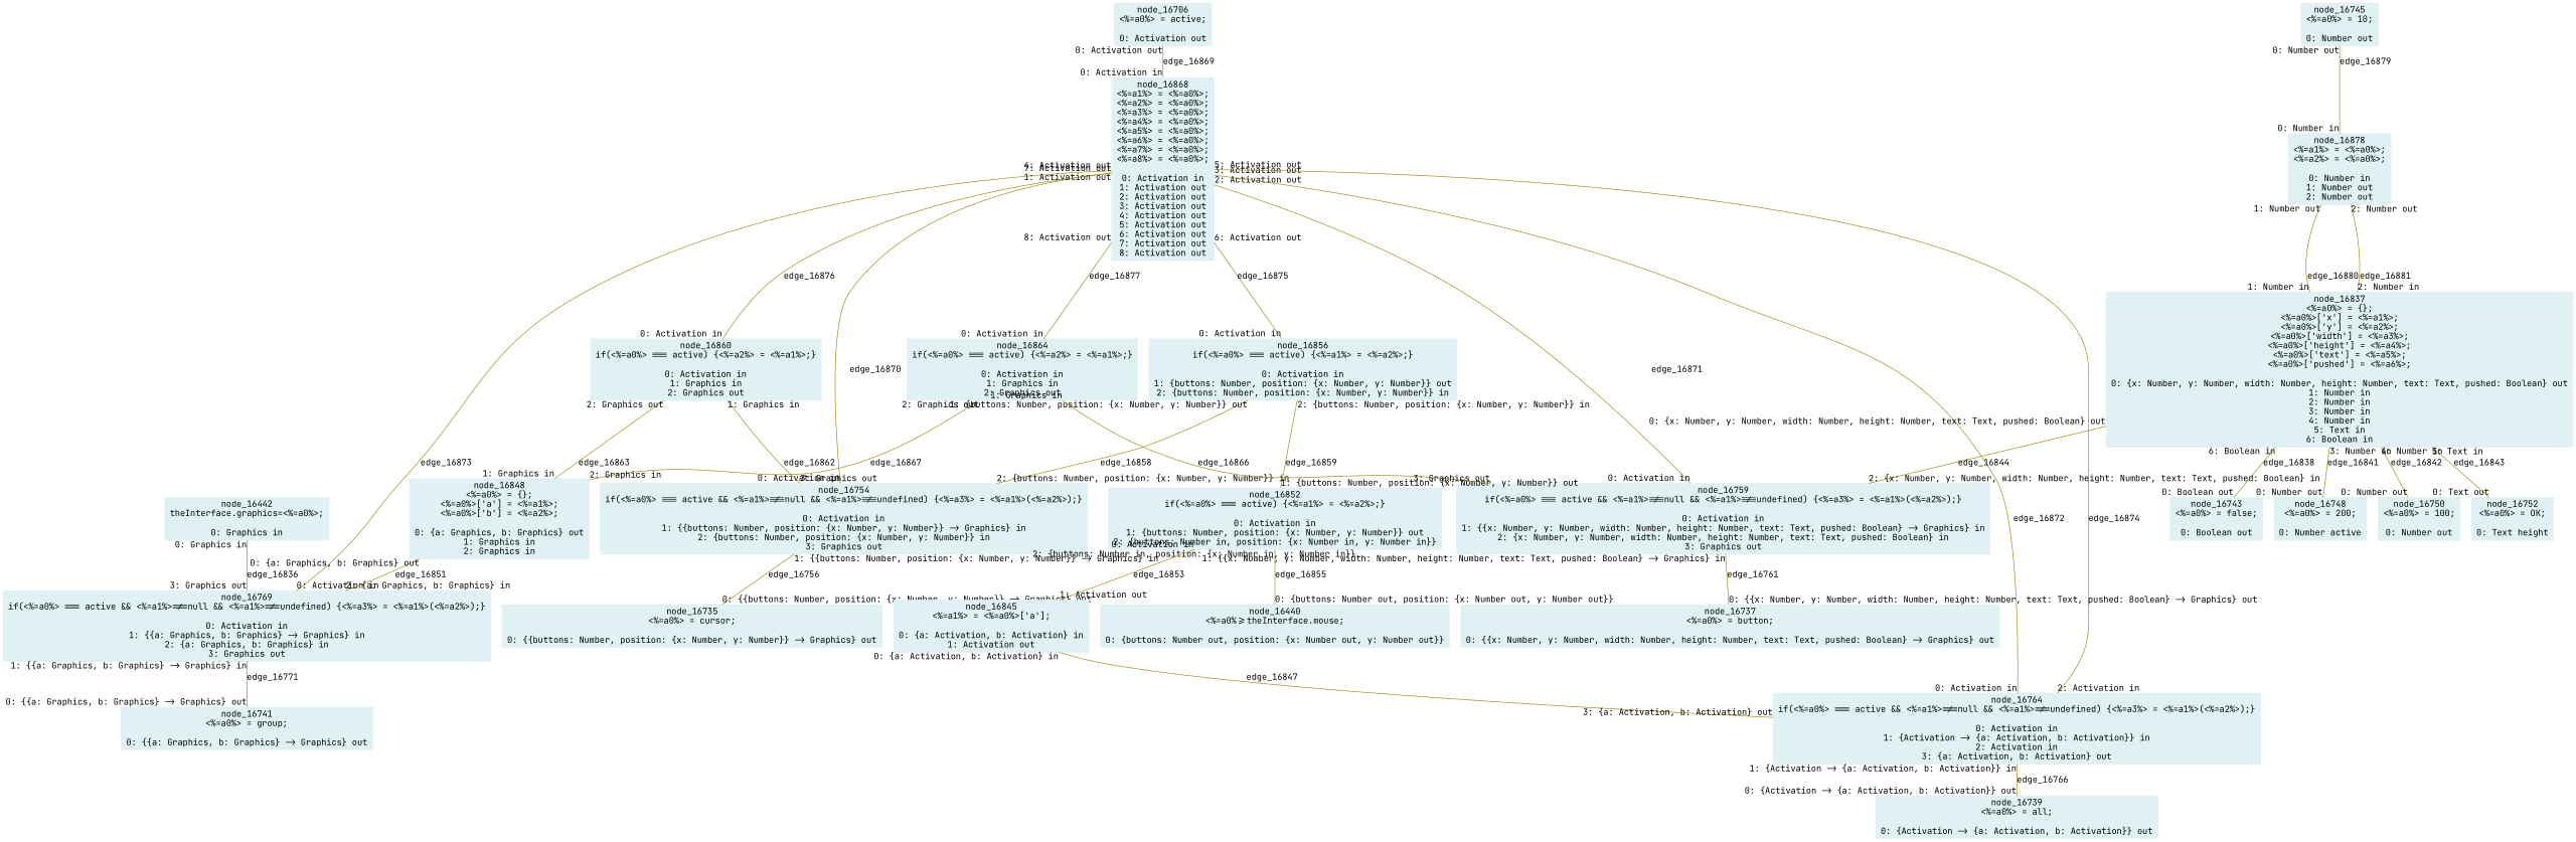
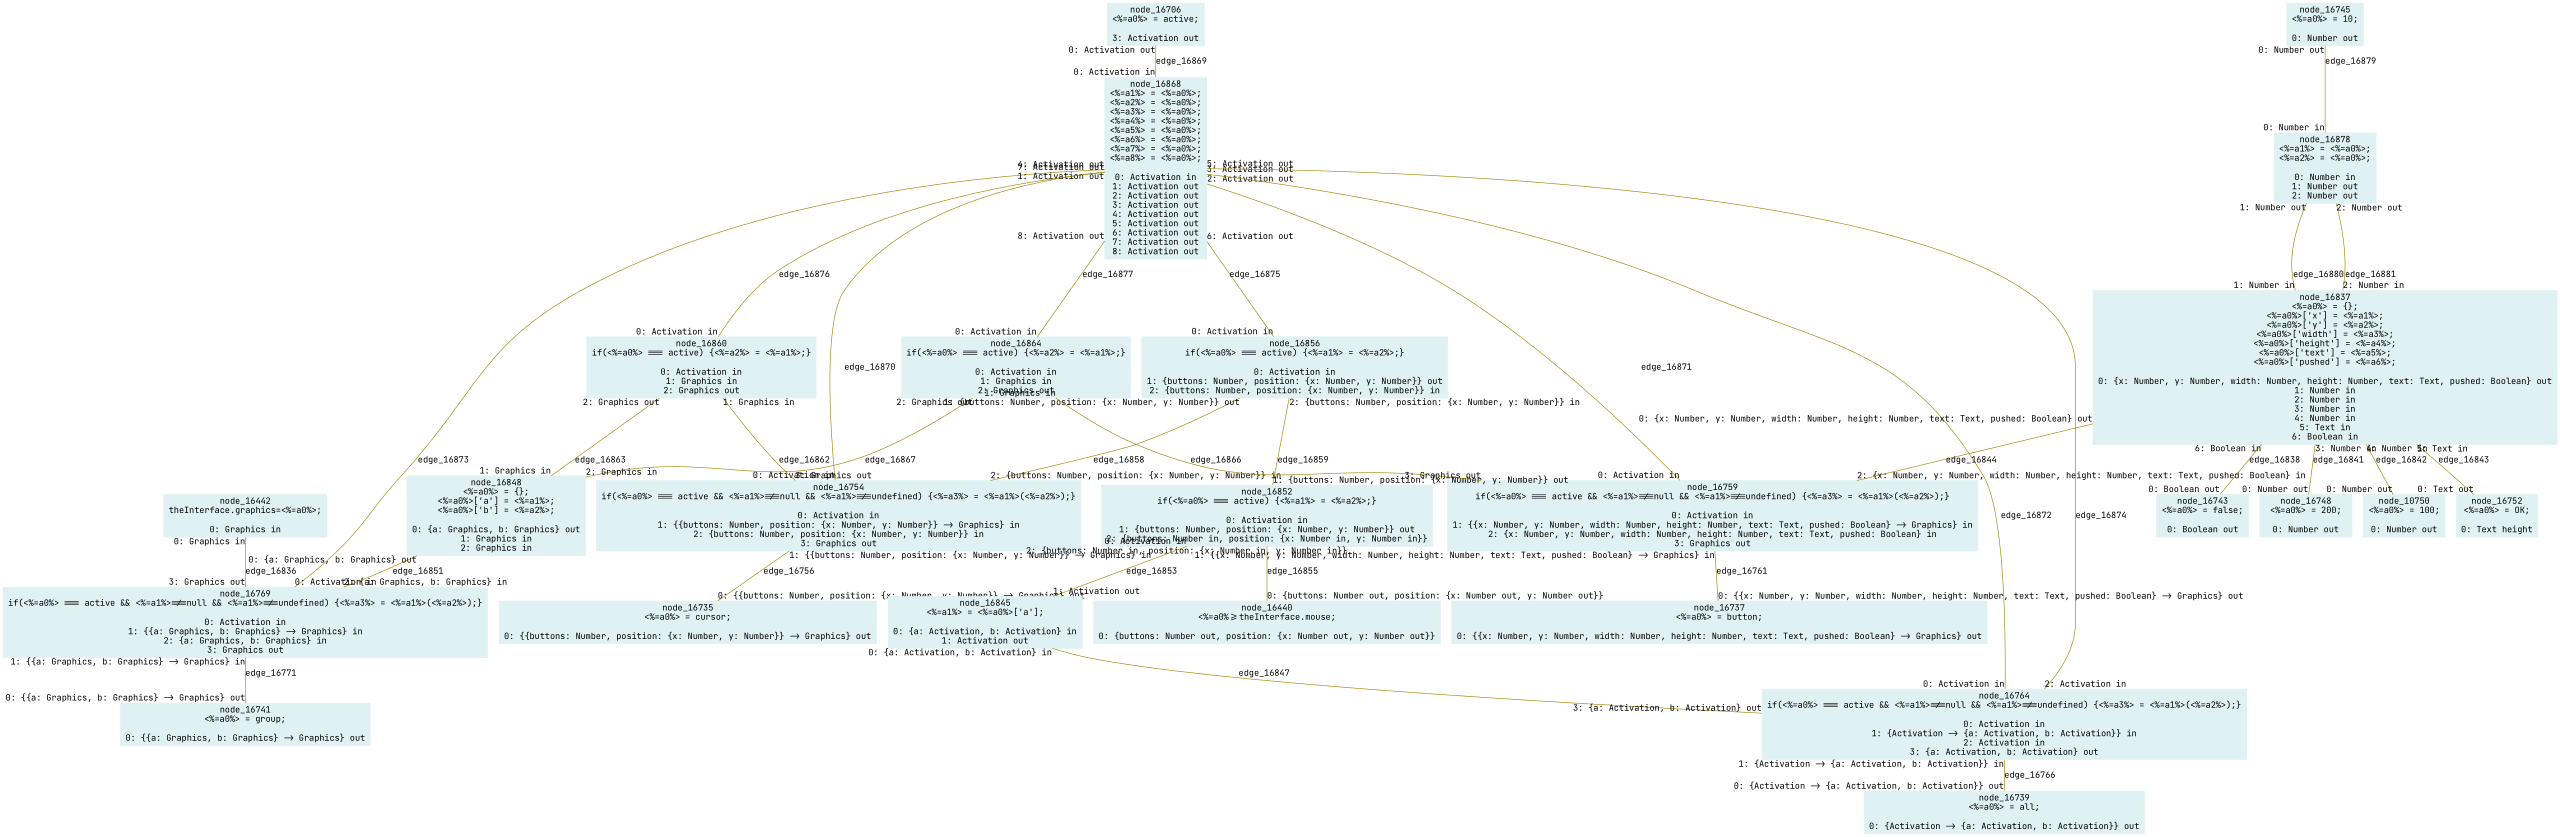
  digraph {
    fontname="JetBrains Mono"
    node [color="#dff1f2" fontname="JetBrains Mono" shape=box style=filled]
    edge [arrowHead=none arrowsize=1 color="#9d8400" dir=none fontname="JetBrains Mono" headlabel="0: Activation in" taillabel="1: Graphics in"]
    n1 [label="node_16440\n<%=a0%>=theInterface.mouse;\n\n0: {buttons: Number out, position: {x: Number out, y: Number out}}"]
    n2 [label="node_16442\ntheInterface.graphics=<%=a0%>;\n\n0: Graphics in"]
    n3 [label="node_16769\nif(<%=a0%> === active && <%=a1%>!==null && <%=a1%>!==undefined) {<%=a3%> = <%=a1%>(<%=a2%>);}\n\n0: Activation in\n1: {{a: Graphics, b: Graphics} -> Graphics} in\n2: {a: Graphics, b: Graphics} in\n3: Graphics out"]
    n4 [label="node_16741\n<%=a0%> = group;\n\n0: {{a: Graphics, b: Graphics} -> Graphics} out"]
-   n5 [label="node_16706\n<%=a0%> = active;\n\n0: Activation out"]
+   n5 [label="node_16706\n<%=a0%> = active;\n\n3: Activation out"]
    n6 [label="node_16868\n<%=a1%> = <%=a0%>;\n<%=a2%> = <%=a0%>;\n<%=a3%> = <%=a0%>;\n<%=a4%> = <%=a0%>;\n<%=a5%> = <%=a0%>;\n<%=a6%> = <%=a0%>;\n<%=a7%> = <%=a0%>;\n<%=a8%> = <%=a0%>;\n\n0: Activation in\n1: Activation out\n2: Activation out\n3: Activation out\n4: Activation out\n5: Activation out\n6: Activation out\n7: Activation out\n8: Activation out"]
    n7 [label="node_16754\nif(<%=a0%> === active && <%=a1%>!==null && <%=a1%>!==undefined) {<%=a3%> = <%=a1%>(<%=a2%>);}\n\n0: Activation in\n1: {{buttons: Number, position: {x: Number, y: Number}} -> Graphics} in\n2: {buttons: Number, position: {x: Number, y: Number}} in\n3: Graphics out"]
    n8 [label="node_16759\nif(<%=a0%> === active && <%=a1%>!==null && <%=a1%>!==undefined) {<%=a3%> = <%=a1%>(<%=a2%>);}\n\n0: Activation in\n1: {{x: Number, y: Number, width: Number, height: Number, text: Text, pushed: Boolean} -> Graphics} in\n2: {x: Number, y: Number, width: Number, height: Number, text: Text, pushed: Boolean} in\n3: Graphics out"]
    n9 [label="node_16764\nif(<%=a0%> === active && <%=a1%>!==null && <%=a1%>!==undefined) {<%=a3%> = <%=a1%>(<%=a2%>);}\n\n0: Activation in\n1: {Activation -> {a: Activation, b: Activation}} in\n2: Activation in\n3: {a: Activation, b: Activation} out"]
    n10 [label="node_16856\nif(<%=a0%> === active) {<%=a1%> = <%=a2%>;}\n\n0: Activation in\n1: {buttons: Number, position: {x: Number, y: Number}} out\n2: {buttons: Number, position: {x: Number, y: Number}} in"]
    n11 [label="node_16860\nif(<%=a0%> === active) {<%=a2%> = <%=a1%>;}\n\n0: Activation in\n1: Graphics in\n2: Graphics out"]
    n12 [label="node_16864\nif(<%=a0%> === active) {<%=a2%> = <%=a1%>;}\n\n0: Activation in\n1: Graphics in\n2: Graphics out"]
    n13 [label="node_16735\n<%=a0%> = cursor;\n\n0: {{buttons: Number, position: {x: Number, y: Number}} -> Graphics} out"]
    n14 [label="node_16737\n<%=a0%> = button;\n\n0: {{x: Number, y: Number, width: Number, height: Number, text: Text, pushed: Boolean} -> Graphics} out"]
    n15 [label="node_16739\n<%=a0%> = all;\n\n0: {Activation -> {a: Activation, b: Activation}} out"]
    n16 [label="node_16743\n<%=a0%> = false;\n\n0: Boolean out"]
    n17 [label="node_16745\n<%=a0%> = 10;\n\n0: Number out"]
    n18 [label="node_16878\n<%=a1%> = <%=a0%>;\n<%=a2%> = <%=a0%>;\n\n0: Number in\n1: Number out\n2: Number out"]
    n19 [label="node_16837\n<%=a0%> = {};\n<%=a0%>['x'] = <%=a1%>;\n<%=a0%>['y'] = <%=a2%>;\n<%=a0%>['width'] = <%=a3%>;\n<%=a0%>['height'] = <%=a4%>;\n<%=a0%>['text'] = <%=a5%>;\n<%=a0%>['pushed'] = <%=a6%>;\n\n0: {x: Number, y: Number, width: Number, height: Number, text: Text, pushed: Boolean} out\n1: Number in\n2: Number in\n3: Number in\n4: Number in\n5: Text in\n6: Boolean in"]
-   n20 [label="node_16748\n<%=a0%> = 200;\n\n0: Number active"]
-   n21 [label="node_16750\n<%=a0%> = 100;\n\n0: Number out"]
+   n20 [label="node_16748\n<%=a0%> = 200;\n\n0: Number out"]
+   n21 [label="node_10750\n<%=a0%> = 100;\n\n0: Number out"]
    n22 [label="node_16752\n<%=a0%> = OK;\n\n0: Text height"]
    n23 [label="node_16845\n<%=a1%> = <%=a0%>['a'];\n\n0: {a: Activation, b: Activation} in\n1: Activation out"]
    n24 [label="node_16848\n<%=a0%> = {};\n<%=a0%>['a'] = <%=a1%>;\n<%=a0%>['b'] = <%=a2%>;\n\n0: {a: Graphics, b: Graphics} out\n1: Graphics in\n2: Graphics in"]
    n25 [label="node_16852\nif(<%=a0%> === active) {<%=a1%> = <%=a2%>;}\n\n0: Activation in\n1: {buttons: Number, position: {x: Number, y: Number}} out\n2: {buttons: Number in, position: {x: Number in, y: Number in}}"]
    n2 -> n3 [headlabel="3: Graphics out" label=edge_16836 taillabel="0: Graphics in"]
    n3 -> n4 [headlabel="0: {{a: Graphics, b: Graphics} -> Graphics} out" label=edge_16771 taillabel="1: {{a: Graphics, b: Graphics} -> Graphics} in"]
    n5 -> n6 [label=edge_16869 taillabel="0: Activation out"]
    n6 -> n3 [label=edge_16873 taillabel="4: Activation out"]
    n6 -> n7 [label=edge_16870 taillabel="1: Activation out"]
    n6 -> n8 [label=edge_16871 taillabel="2: Activation out"]
    n6 -> n9 [label=edge_16872 taillabel="3: Activation out"]
    n6 -> n9 [headlabel="2: Activation in" label=edge_16874 taillabel="5: Activation out"]
    n6 -> n10 [label=edge_16875 taillabel="6: Activation out"]
    n6 -> n11 [label=edge_16876 taillabel="7: Activation out"]
    n6 -> n12 [label=edge_16877 taillabel="8: Activation out"]
    n7 -> n13 [headlabel="0: {{buttons: Number, position: {x: Number, y: Number}} -> Graphics} out" label=edge_16756 taillabel="1: {{buttons: Number, position: {x: Number, y: Number}} -> Graphics} in"]
    n8 -> n14 [headlabel="0: {{x: Number, y: Number, width: Number, height: Number, text: Text, pushed: Boolean} -> Graphics} out" label=edge_16761 taillabel="1: {{x: Number, y: Number, width: Number, height: Number, text: Text, pushed: Boolean} -> Graphics} in"]
    n9 -> n15 [headlabel="0: {Activation -> {a: Activation, b: Activation}} out" label=edge_16766 taillabel="1: {Activation -> {a: Activation, b: Activation}} in"]
    n10 -> n7 [headlabel="2: {buttons: Number, position: {x: Number, y: Number}} in" label=edge_16858 taillabel="1: {buttons: Number, position: {x: Number, y: Number}} out"]
    n10 -> n25 [headlabel="1: {buttons: Number, position: {x: Number, y: Number}} out" label=edge_16859 taillabel="2: {buttons: Number, position: {x: Number, y: Number}} in"]
    n11 -> n7 [headlabel="3: Graphics out" label=edge_16862]
    n11 -> n24 [headlabel="1: Graphics in" label=edge_16863 taillabel="2: Graphics out"]
    n12 -> n8 [headlabel="3: Graphics out" label=edge_16866]
    n12 -> n24 [headlabel="2: Graphics in" label=edge_16867 taillabel="2: Graphics out"]
    n17 -> n18 [headlabel="0: Number in" label=edge_16879 taillabel="0: Number out"]
    n18 -> n19 [headlabel="1: Number in" label=edge_16880 taillabel="1: Number out"]
    n18 -> n19 [headlabel="2: Number in" label=edge_16881 taillabel="2: Number out"]
    n19 -> n8 [headlabel="2: {x: Number, y: Number, width: Number, height: Number, text: Text, pushed: Boolean} in" label=edge_16844 taillabel="0: {x: Number, y: Number, width: Number, height: Number, text: Text, pushed: Boolean} out"]
    n19 -> n16 [headlabel="0: Boolean out" label=edge_16838 taillabel="6: Boolean in"]
    n19 -> n20 [headlabel="0: Number out" label=edge_16841 taillabel="3: Number in"]
    n19 -> n21 [headlabel="0: Number out" label=edge_16842 taillabel="4: Number in"]
    n19 -> n22 [headlabel="0: Text out" label=edge_16843 taillabel="5: Text in"]
    n23 -> n9 [headlabel="3: {a: Activation, b: Activation} out" label=edge_16847 taillabel="0: {a: Activation, b: Activation} in"]
    n24 -> n3 [headlabel="2: {a: Graphics, b: Graphics} in" label=edge_16851 taillabel="0: {a: Graphics, b: Graphics} out"]
    n25 -> n1 [headlabel="0: {buttons: Number out, position: {x: Number out, y: Number out}}" label=edge_16855 taillabel="2: {buttons: Number in, position: {x: Number in, y: Number in}}"]
    n25 -> n23 [headlabel="1: Activation out" label=edge_16853 taillabel="0: Activation in"]
  }
